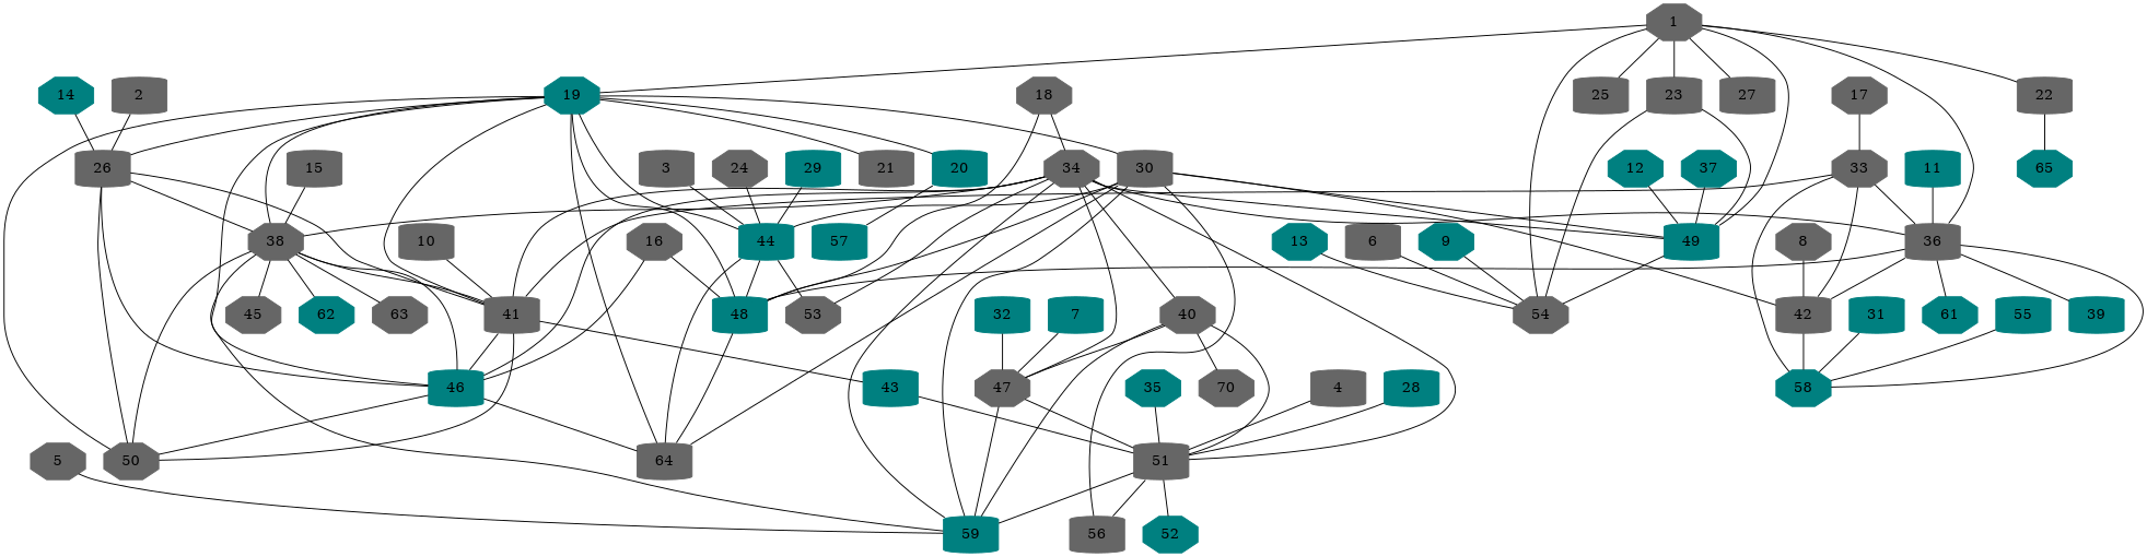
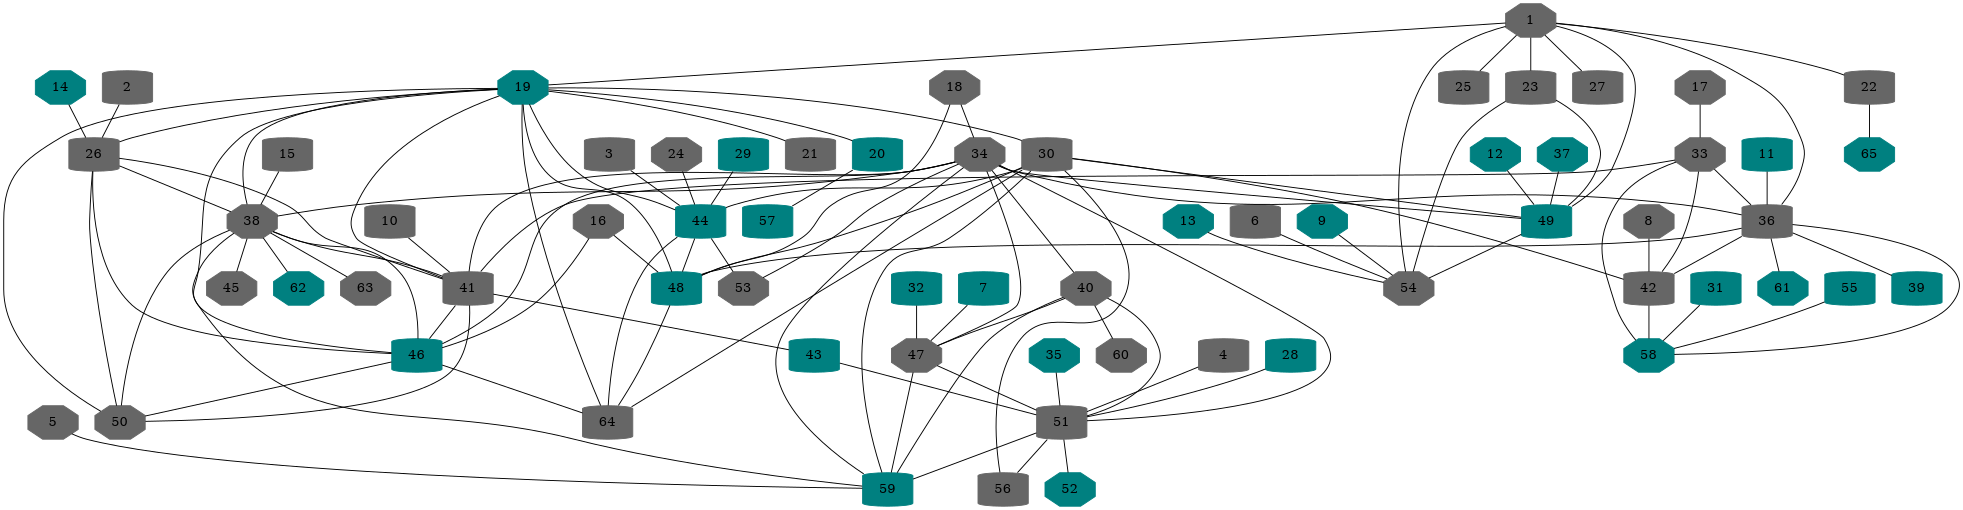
  graph {
    node [color=gray40 shape=cylinder style=filled]
    edge [weight=1.0]
    1 [shape=octagon]
    19 [color=teal shape=octagon]
    22
    23
    25
    27
    36
    49 [color=teal]
    54 [shape=octagon]
    26
    44 [color=teal]
    41
    38 [shape=octagon]
    46 [color=teal]
    48 [color=teal]
    20 [color=teal]
    21
    30
    50 [shape=octagon]
    64
    65 [color=teal shape=octagon]
    42
    58 [color=teal shape=octagon]
    39 [color=teal]
    61 [color=teal shape=octagon]
    2
    3
    53 [shape=octagon]
    4
    51
    59 [color=teal]
    56
    52 [color=teal shape=octagon]
    5 [shape=octagon]
    6
    7 [color=teal]
    47 [shape=octagon]
    8 [shape=octagon]
    9 [color=teal shape=octagon]
    10
    43 [color=teal]
    11 [color=teal]
    12 [color=teal shape=octagon]
    13 [color=teal shape=octagon]
    14 [color=teal shape=octagon]
    15
    45 [shape=octagon]
    62 [color=teal shape=octagon]
    63 [shape=octagon]
    16 [shape=octagon]
    17 [shape=octagon]
    33 [shape=octagon]
    18 [shape=octagon]
    34 [shape=octagon]
    40 [shape=octagon]
    57 [color=teal]
    24 [shape=octagon]
    28 [color=teal]
    29 [color=teal]
    31 [color=teal]
    32 [color=teal]
-   60 [shape=octagon label=70]
+   60 [shape=octagon]
    35 [color=teal shape=octagon]
    37 [color=teal shape=octagon]
    55 [color=teal]
    1 -- 19
    1 -- 22
    1 -- 23 [weight=3.0]
    1 -- 25
    1 -- 27
    1 -- 36
    1 -- 49 [weight=3.0]
    1 -- 54 [weight=3.0]
    19 -- 26
    19 -- 44 [weight=2.0]
    19 -- 41
    19 -- 38
    19 -- 46
    19 -- 48 [weight=2.0]
    19 -- 20
    19 -- 21
    19 -- 30 [weight=2.0]
    19 -- 50
    19 -- 64 [weight=2.0]
    22 -- 65
    23 -- 49
    23 -- 54
    36 -- 48
    36 -- 42
    36 -- 58 [weight=2.0]
    36 -- 39
    36 -- 61
    49 -- 54
    26 -- 41
    26 -- 38
    26 -- 46
    26 -- 50
    44 -- 48
    44 -- 64
    44 -- 53
    41 -- 46
    41 -- 50
    41 -- 43
    38 -- 41
    38 -- 46
    38 -- 50
    38 -- 59
    38 -- 45
    38 -- 62
    38 -- 63
    46 -- 50
    46 -- 64
    48 -- 64
    20 -- 57
    30 -- 49
    30 -- 44
    30 -- 48
    30 -- 64
    30 -- 42
    30 -- 59
    30 -- 56
    42 -- 58 [weight=2.0]
    2 -- 26
    3 -- 44
    4 -- 51
    51 -- 59 [weight=2.0]
    51 -- 56
    51 -- 52
    5 -- 59
    6 -- 54
    7 -- 47
    47 -- 51 [weight=2.0]
    47 -- 59
    8 -- 42
    9 -- 54
    10 -- 41
    43 -- 51
    11 -- 36
    12 -- 49
    13 -- 54
    14 -- 26
    15 -- 38
    16 -- 46
    16 -- 48
    17 -- 33
    33 -- 36 [weight=2.0]
    33 -- 41
    33 -- 42 [weight=2.0]
    33 -- 58 [weight=4.0]
    18 -- 48
    18 -- 34
    34 -- 36
    34 -- 49
    34 -- 41
    34 -- 38
    34 -- 46
    34 -- 53
    34 -- 51 [weight=2.0]
    34 -- 59
    34 -- 47
    34 -- 40
    40 -- 51 [weight=2.0]
    40 -- 59
    40 -- 47
    40 -- 60
    24 -- 44
    28 -- 51
    29 -- 44
    31 -- 58
    32 -- 47
    35 -- 51
    37 -- 49
    55 -- 58
  }
